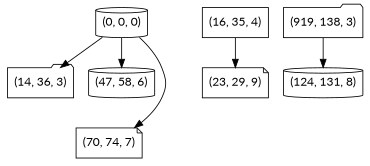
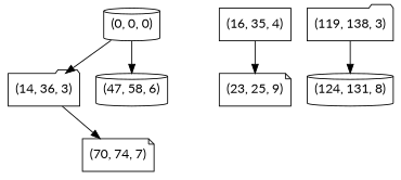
  digraph {
    fontname=Lato
    node [fontname=Lato shape=cylinder]
    edge [fontname=Lato]
    "(14, 36, 3)" [shape=folder]
    "(0, 0, 0)"
    "(47, 58, 6)"
    "(70, 74, 7)" [shape=note]
    "(16, 35, 4)" [shape=box]
-   "(23, 29, 9)" [shape=note]
-   "(119, 138, 3)" [shape=folder label="(919, 138, 3)"]
+   "(23, 29, 9)" [shape=note label="(23, 25, 9)"]
+   "(119, 138, 3)" [shape=folder]
    "(124, 131, 8)"
    "(0, 0, 0)" -> "(14, 36, 3)"
    "(0, 0, 0)" -> "(47, 58, 6)"
-   "(0, 0, 0)" -> "(70, 74, 7)"
+   "(14, 36, 3)" -> "(70, 74, 7)"
    "(16, 35, 4)" -> "(23, 29, 9)"
    "(119, 138, 3)" -> "(124, 131, 8)"
  }
